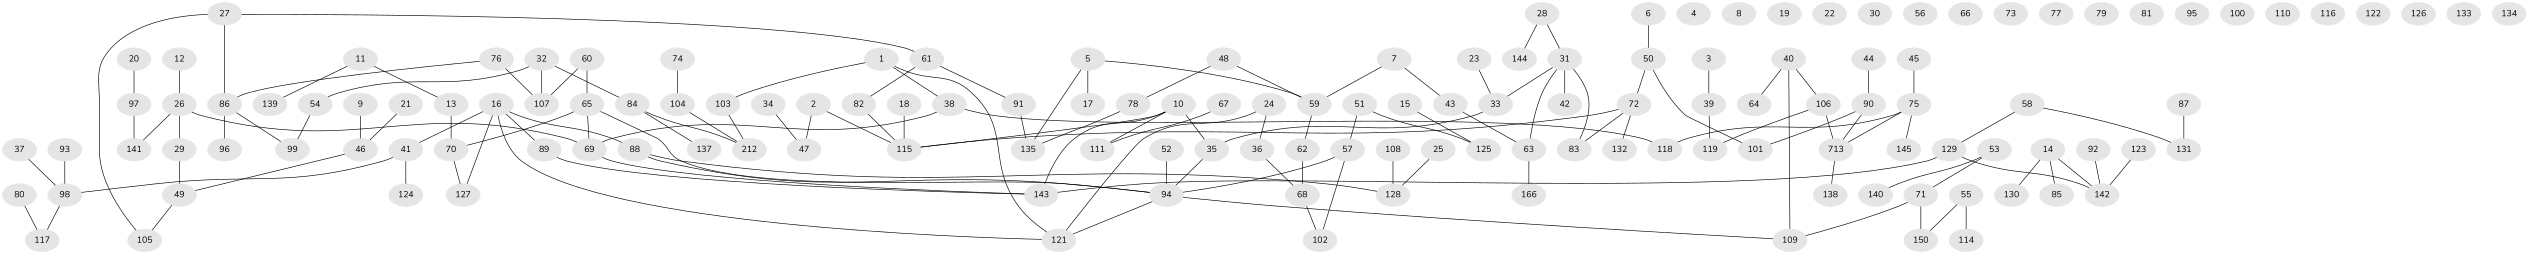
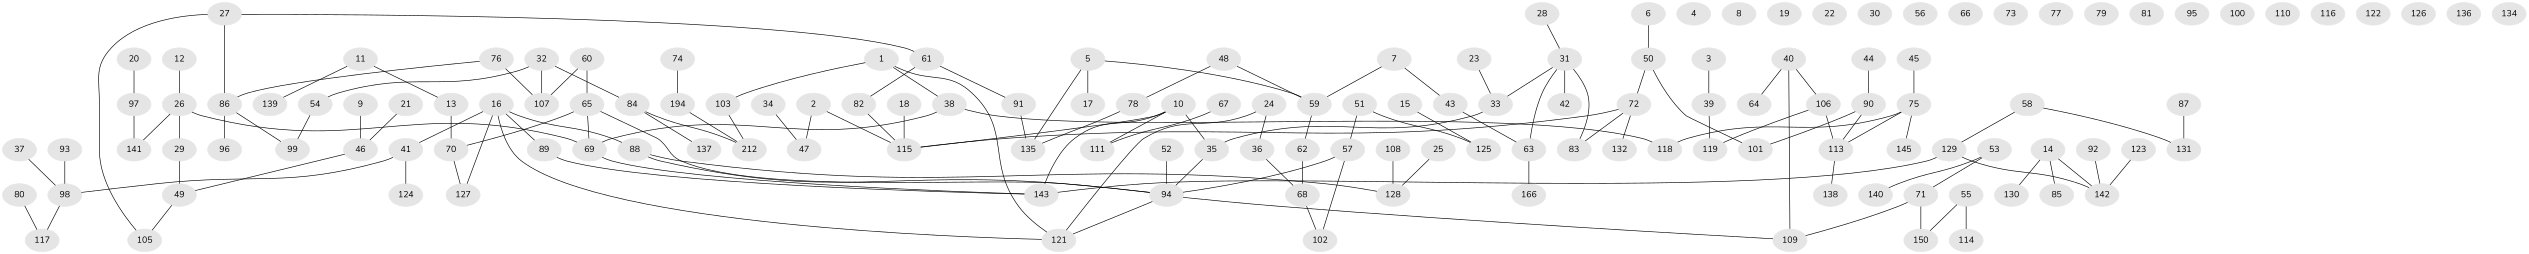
  graph {
    fontname=Nunito
    node [color=gray90 fontname=Nunito style=filled]
    edge [fontname=Nunito]
    1
    38
    103
    121
    69
    118
    n7 [label=212]
    2
    47
    115
    3
    39
    119
    4
    5
    17
    59
    135
    62
    6
    50
    72
    101
    7
    43
    63
    8
    9
    46
    49
    10
    35
    111
    143
    94
    11
    13
    139
    70
    12
    26
    29
    141
    127
    14
    85
    130
    142
    15
    125
    16
    41
    88
    89
    98
    124
    128
    18
    19
    20
    97
    21
    22
    23
    33
    24
    36
    68
    25
    27
    61
    86
    105
    82
    91
    99
    96
    28
    31
-   144
    42
    83
    30
    n84 [label=166]
    32
    54
    84
    107
    137
    34
    109
    102
    37
    117
    40
    64
    106
-   113 [label=713]
+   113
    44
    90
    45
    75
    145
    48
    78
    132
    51
    57
    52
    53
    71
    140
    n113 [label=150]
    55
    114
    56
    58
    129
    131
    60
    65
    66
    67
    73
    74
-   104
+   104 [label=194]
    138
    76
    77
    79
    80
    81
    87
    92
    93
    95
    100
    108
    110
    116
    122
    123
    126
-   133
+   133 [label=136]
    134
    1 -- 38
    1 -- 103
    1 -- 121
    38 -- 69
    38 -- 118
    103 -- n7
    69 -- 143
    2 -- 47
    2 -- 115
    3 -- 39
    39 -- 119
    5 -- 17
    5 -- 59
    5 -- 135
    59 -- 62
    62 -- 68
    6 -- 50
    50 -- 72
    50 -- 101
    72 -- 115
    72 -- 83
    72 -- 132
    7 -- 59
    7 -- 43
    43 -- 63
    63 -- n84
    9 -- 46
    46 -- 49
    49 -- 105
    10 -- 115
    10 -- 35
    10 -- 111
    10 -- 143
    35 -- 94
    94 -- 121
    94 -- 109
    11 -- 13
    11 -- 139
    13 -- 70
    70 -- 127
    12 -- 26
    26 -- 69
    26 -- 29
    26 -- 141
    29 -- 49
    14 -- 85
    14 -- 130
    14 -- 142
    15 -- 125
    16 -- 121
    16 -- 127
    16 -- 41
    16 -- 88
    16 -- 89
    41 -- 98
    41 -- 124
    88 -- 94
    88 -- 128
    89 -- 143
    98 -- 117
    18 -- 115
    20 -- 97
    97 -- 141
    21 -- 46
    23 -- 33
    33 -- 35
    24 -- 121
    24 -- 36
    36 -- 68
    68 -- 102
    25 -- 128
    27 -- 61
    27 -- 86
    27 -- 105
    61 -- 82
    61 -- 91
    86 -- 99
    86 -- 96
    82 -- 115
    91 -- 135
    28 -- 31
-   28 -- 144
    31 -- 63
    31 -- 33
    31 -- 42
    31 -- 83
    32 -- 54
    32 -- 84
    32 -- 107
    54 -- 99
    84 -- n7
    84 -- 137
    34 -- 47
    37 -- 98
    40 -- 109
    40 -- 64
    40 -- 106
    106 -- 119
    106 -- 113
    113 -- 138
    44 -- 90
    90 -- 101
    90 -- 113
    45 -- 75
    75 -- 118
    75 -- 113
    75 -- 145
    48 -- 59
    48 -- 78
    78 -- 135
    51 -- 125
    51 -- 57
    57 -- 94
    57 -- 102
    52 -- 94
    53 -- 71
    53 -- 140
    71 -- 109
    71 -- n113
    55 -- n113
    55 -- 114
    58 -- 129
    58 -- 131
    129 -- 143
    129 -- 142
    60 -- 107
    60 -- 65
    65 -- 69
    65 -- 94
    65 -- 70
    67 -- 111
    74 -- 104
    104 -- n7
    76 -- 86
    76 -- 107
    80 -- 117
    87 -- 131
    92 -- 142
    93 -- 98
    108 -- 128
    123 -- 142
  }
